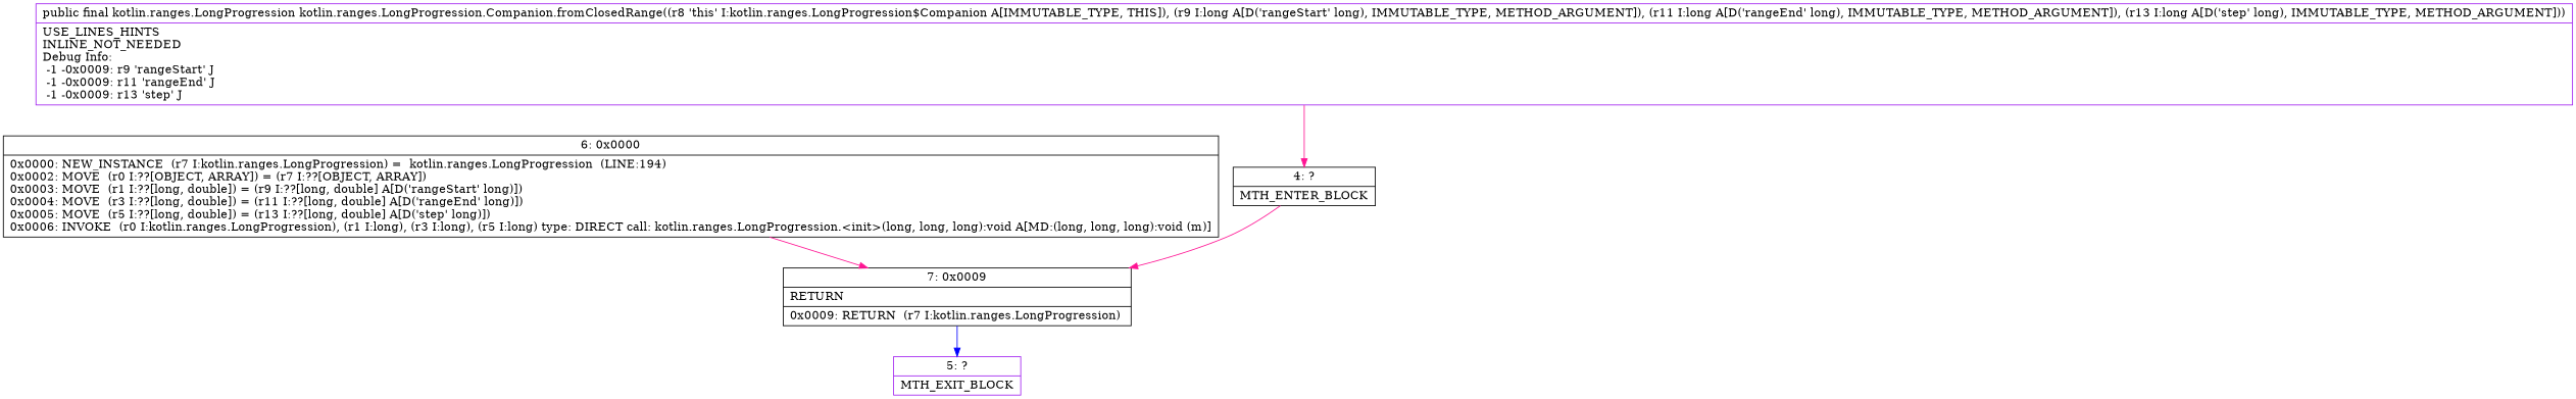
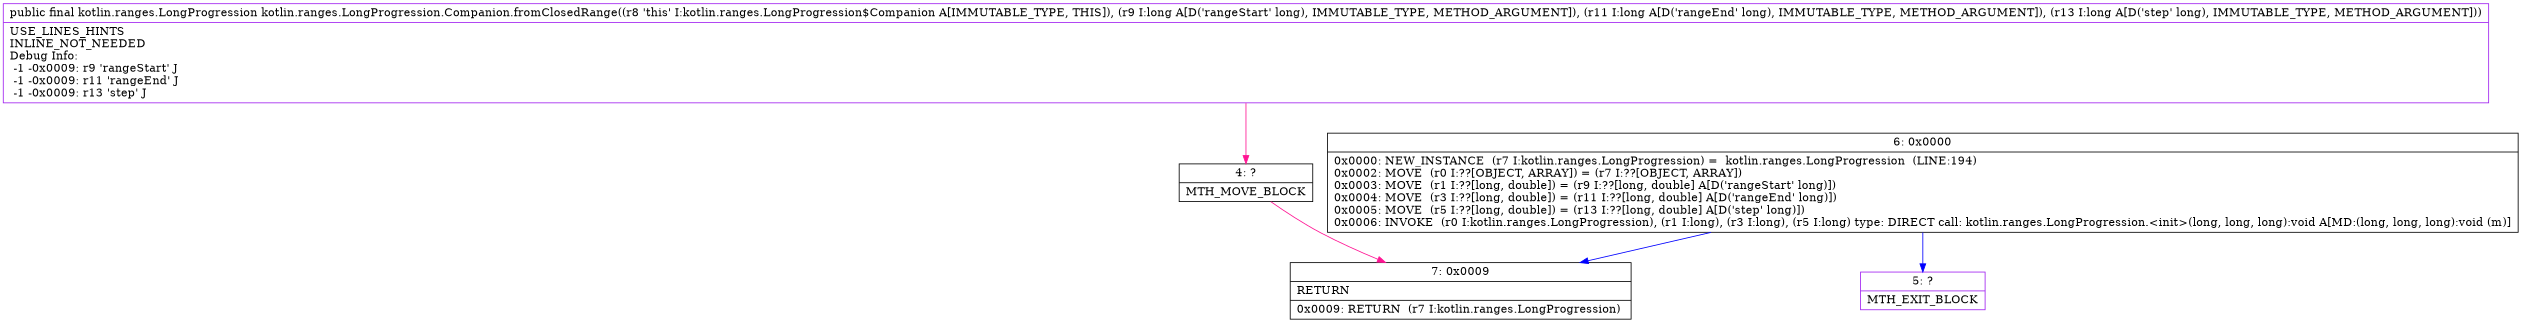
  digraph {
    node [color=black shape=record]
    edge [color=deeppink]
-   n1 [label="{4\:\ ?|MTH_ENTER_BLOCK\l}"]
+   n1 [label="{4\:\ ?|MTH_MOVE_BLOCK\l}"]
    n2 [label="{7\:\ 0x0009|RETURN\l|0x0009: RETURN  (r7 I:kotlin.ranges.LongProgression) \l}"]
    n3 [label="{6\:\ 0x0000|0x0000: NEW_INSTANCE  (r7 I:kotlin.ranges.LongProgression) =  kotlin.ranges.LongProgression  (LINE:194)\l0x0002: MOVE  (r0 I:??[OBJECT, ARRAY]) = (r7 I:??[OBJECT, ARRAY]) \l0x0003: MOVE  (r1 I:??[long, double]) = (r9 I:??[long, double] A[D('rangeStart' long)]) \l0x0004: MOVE  (r3 I:??[long, double]) = (r11 I:??[long, double] A[D('rangeEnd' long)]) \l0x0005: MOVE  (r5 I:??[long, double]) = (r13 I:??[long, double] A[D('step' long)]) \l0x0006: INVOKE  (r0 I:kotlin.ranges.LongProgression), (r1 I:long), (r3 I:long), (r5 I:long) type: DIRECT call: kotlin.ranges.LongProgression.\<init\>(long, long, long):void A[MD:(long, long, long):void (m)]\l}"]
    n4 [color=purple label="{5\:\ ?|MTH_EXIT_BLOCK\l}"]
    n5 [color=purple label="{public final kotlin.ranges.LongProgression kotlin.ranges.LongProgression.Companion.fromClosedRange((r8 'this' I:kotlin.ranges.LongProgression$Companion A[IMMUTABLE_TYPE, THIS]), (r9 I:long A[D('rangeStart' long), IMMUTABLE_TYPE, METHOD_ARGUMENT]), (r11 I:long A[D('rangeEnd' long), IMMUTABLE_TYPE, METHOD_ARGUMENT]), (r13 I:long A[D('step' long), IMMUTABLE_TYPE, METHOD_ARGUMENT]))  | USE_LINES_HINTS\lINLINE_NOT_NEEDED\lDebug Info:\l  \-1 \-0x0009: r9 'rangeStart' J\l  \-1 \-0x0009: r11 'rangeEnd' J\l  \-1 \-0x0009: r13 'step' J\l}"]
    n1 -> n2
-   n2 -> n4 [color=blue]
-   n3 -> n2
+   n3 -> n4 [color=blue]
+   n3 -> n2 [color=blue]
    n5 -> n1
  }
